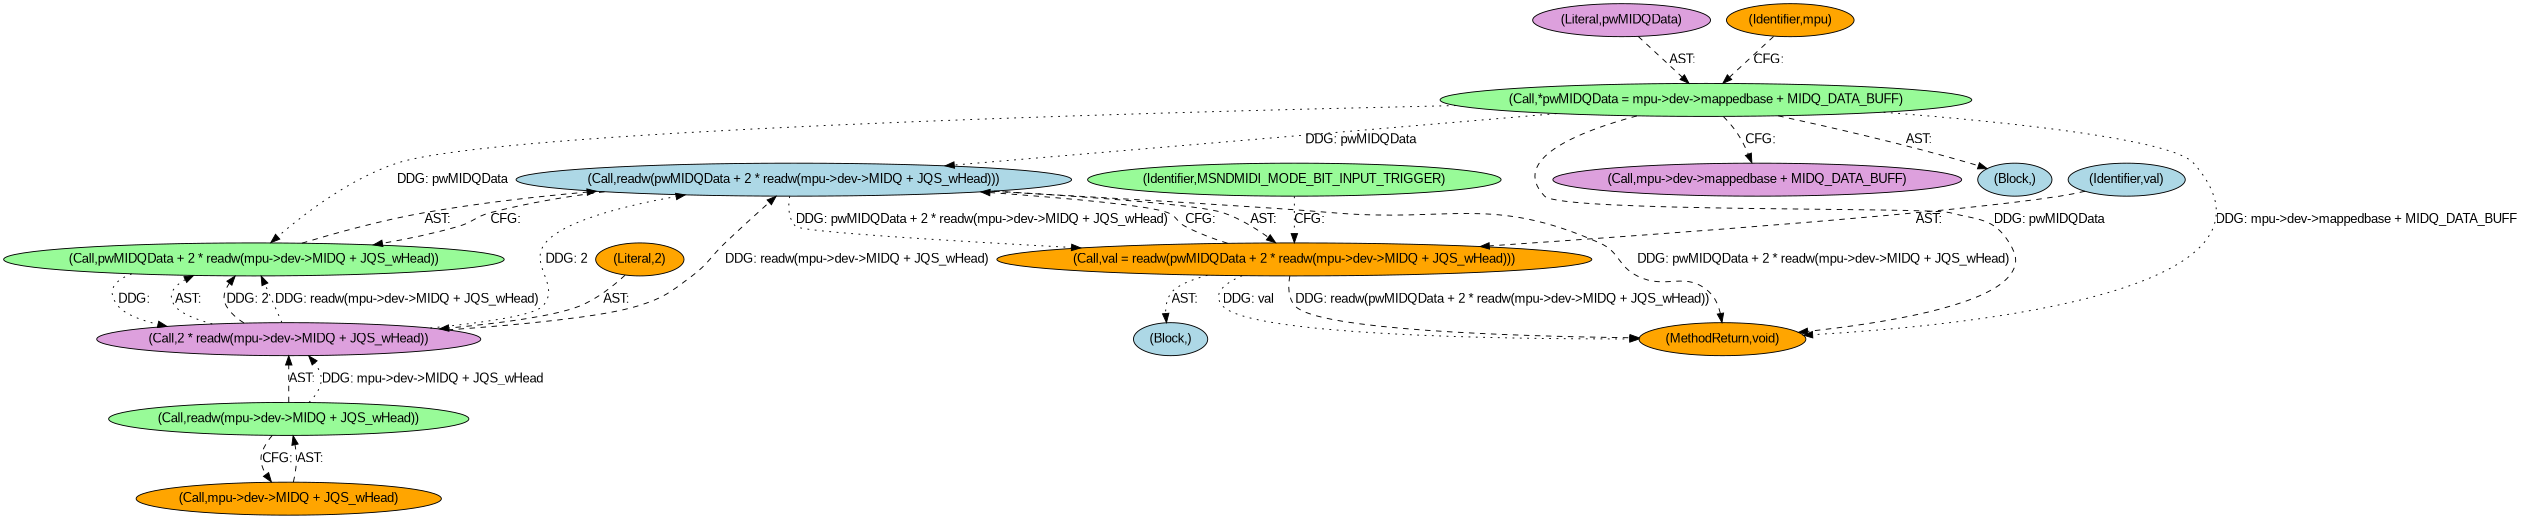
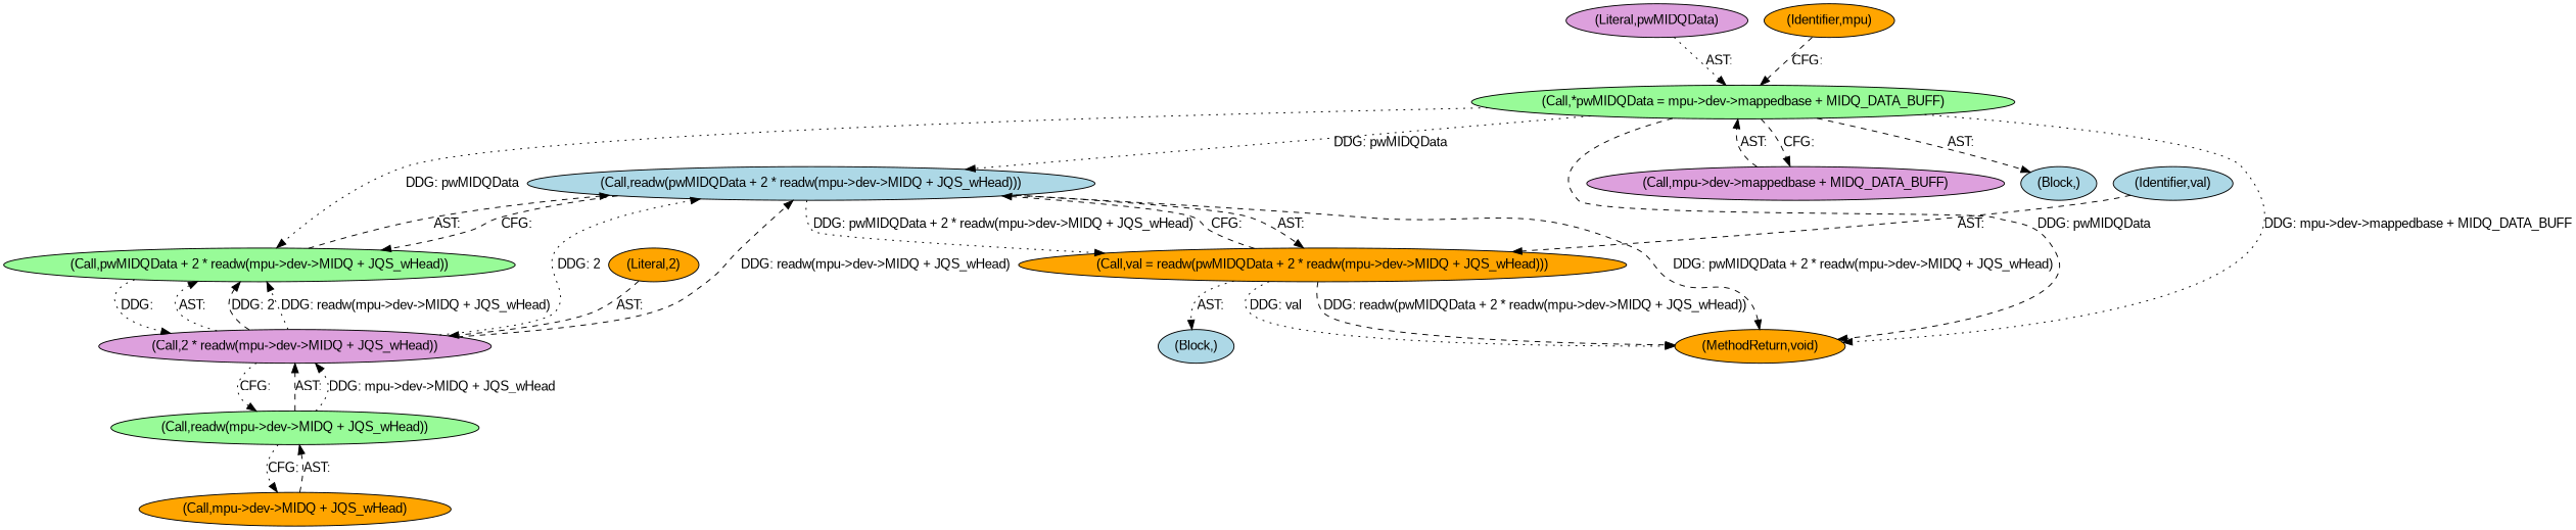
  digraph {
    fontname="Liberation Sans"
    node [fillcolor=orange fontname="Liberation Sans" style=filled]
    edge [fontname="Liberation Sans" style=dashed]
    n1 [fillcolor=lightblue label="(Call,readw(pwMIDQData + 2 * readw(mpu->dev->MIDQ + JQS_wHead)))"]
    n2 [label="(Call,val = readw(pwMIDQData + 2 * readw(mpu->dev->MIDQ + JQS_wHead)))"]
    n3 [label="(MethodReturn,void)"]
    n4 [fillcolor=palegreen label="(Call,pwMIDQData + 2 * readw(mpu->dev->MIDQ + JQS_wHead))"]
    n5 [fillcolor=lightblue label="(Block,)"]
    n6 [fillcolor=plum label="(Call,2 * readw(mpu->dev->MIDQ + JQS_wHead))"]
    n7 [fillcolor=palegreen label="(Call,*pwMIDQData = mpu->dev->mappedbase + MIDQ_DATA_BUFF)"]
    n8 [fillcolor=plum label="(Call,mpu->dev->mappedbase + MIDQ_DATA_BUFF)"]
    n9 [fillcolor=lightblue label="(Block,)"]
    n10 [fillcolor=palegreen label="(Call,readw(mpu->dev->MIDQ + JQS_wHead))"]
    n11 [label="(Call,mpu->dev->MIDQ + JQS_wHead)"]
-   n12 [fillcolor=palegreen label="(Identifier,MSNDMIDI_MODE_BIT_INPUT_TRIGGER)"]
    n13 [fillcolor=plum label="(Literal,pwMIDQData)"]
    n14 [label="(Identifier,mpu)"]
    n15 [fillcolor=lightblue label="(Identifier,val)"]
    n16 [label="(Literal,2)"]
    n1 -> n2 [label="AST: "]
    n1 -> n2 [label="DDG: pwMIDQData + 2 * readw(mpu->dev->MIDQ + JQS_wHead)" style=dotted]
    n1 -> n3 [label="DDG: pwMIDQData + 2 * readw(mpu->dev->MIDQ + JQS_wHead)"]
    n1 -> n4 [label="CFG: "]
    n2 -> n1 [label="CFG: "]
    n2 -> n3 [label="DDG: val" style=dotted]
    n2 -> n3 [label="DDG: readw(pwMIDQData + 2 * readw(mpu->dev->MIDQ + JQS_wHead))"]
    n2 -> n5 [label="AST: " style=dotted]
    n4 -> n1 [label="AST: "]
    n4 -> n6 [label="DDG: " style=dotted]
    n6 -> n1 [label="DDG: 2" style=dotted]
    n6 -> n1 [label="DDG: readw(mpu->dev->MIDQ + JQS_wHead)"]
    n6 -> n4 [label="AST: " style=dotted]
    n6 -> n4 [label="DDG: 2"]
    n6 -> n4 [label="DDG: readw(mpu->dev->MIDQ + JQS_wHead)" style=dotted]
+   n6 -> n10 [label="CFG: " style=dotted]
    n7 -> n1 [label="DDG: pwMIDQData" style=dotted]
    n7 -> n3 [label="DDG: pwMIDQData"]
    n7 -> n3 [label="DDG: mpu->dev->mappedbase + MIDQ_DATA_BUFF" style=dotted]
    n7 -> n4 [label="DDG: pwMIDQData" style=dotted]
    n7 -> n8 [label="CFG: "]
    n7 -> n9 [label="AST: "]
+   n8 -> n7 [label="AST: "]
    n10 -> n6 [label="AST: "]
    n10 -> n6 [label="DDG: mpu->dev->MIDQ + JQS_wHead" style=dotted]
-   n10 -> n11 [label="CFG: "]
+   n10 -> n11 [label="CFG: " style=dotted]
    n11 -> n10 [label="AST: "]
-   n12 -> n2 [label="CFG: " style=dotted]
-   n13 -> n7 [label="AST: "]
+   n13 -> n7 [label="AST: " style=dotted]
    n14 -> n7 [label="CFG: "]
    n15 -> n2 [label="AST: "]
    n16 -> n6 [label="AST: "]
  }
